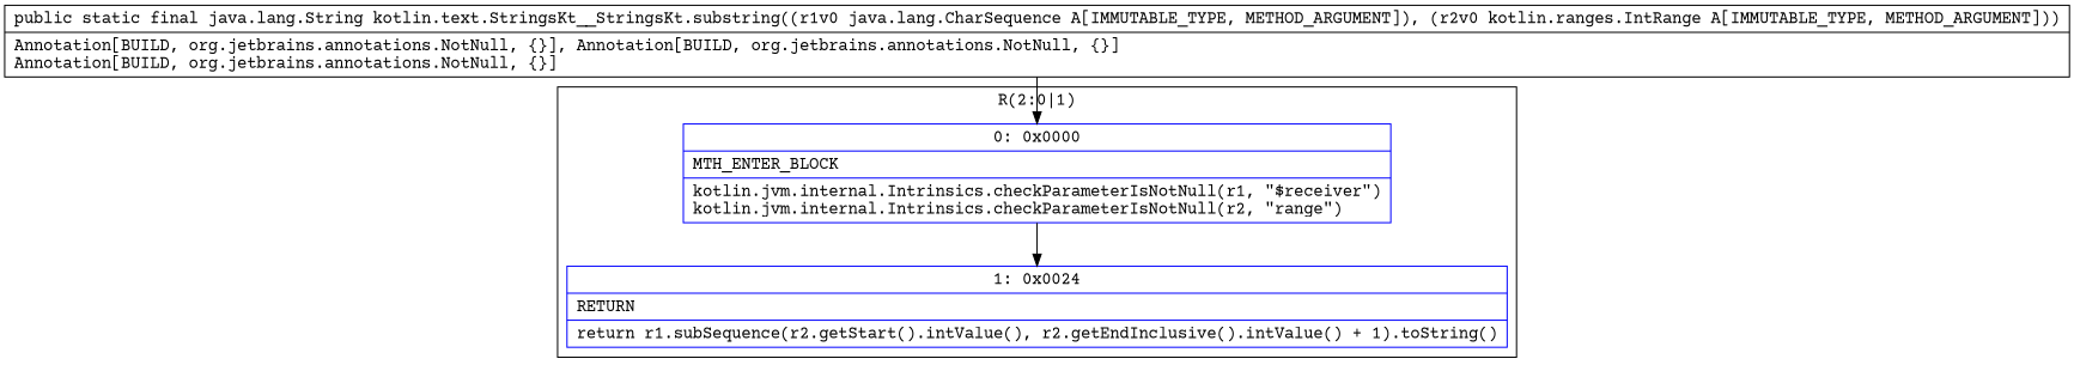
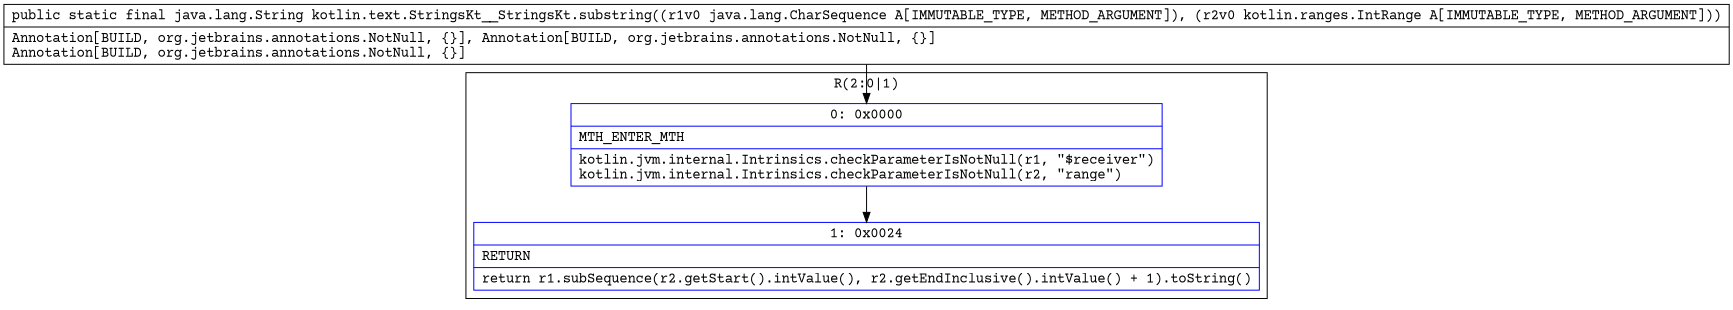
  digraph {
    fontname="Courier Prime"
    node [color=blue shape=record fontname="Courier Prime"]
    edge [fontname="Courier Prime"]
-   n1 [label="{0\:\ 0x0000|MTH_ENTER_BLOCK\l|kotlin.jvm.internal.Intrinsics.checkParameterIsNotNull(r1, \"$receiver\")\lkotlin.jvm.internal.Intrinsics.checkParameterIsNotNull(r2, \"range\")\l}"]
+   n1 [label="{0\:\ 0x0000|MTH_ENTER_MTH\l|kotlin.jvm.internal.Intrinsics.checkParameterIsNotNull(r1, \"$receiver\")\lkotlin.jvm.internal.Intrinsics.checkParameterIsNotNull(r2, \"range\")\l}"]
    n2 [label="{1\:\ 0x0024|RETURN\l|return r1.subSequence(r2.getStart().intValue(), r2.getEndInclusive().intValue() + 1).toString()\l}"]
    n3 [label="{public static final java.lang.String kotlin.text.StringsKt__StringsKt.substring((r1v0 java.lang.CharSequence A[IMMUTABLE_TYPE, METHOD_ARGUMENT]), (r2v0 kotlin.ranges.IntRange A[IMMUTABLE_TYPE, METHOD_ARGUMENT]))  | Annotation[BUILD, org.jetbrains.annotations.NotNull, \{\}], Annotation[BUILD, org.jetbrains.annotations.NotNull, \{\}]\lAnnotation[BUILD, org.jetbrains.annotations.NotNull, \{\}]\l}" color=""]
    subgraph cluster_1 {
      label="R(2:0|1)"
      n1
      n2
    }
    n1 -> n2
    n3 -> n1
  }
